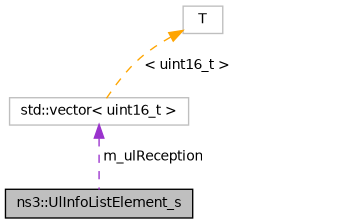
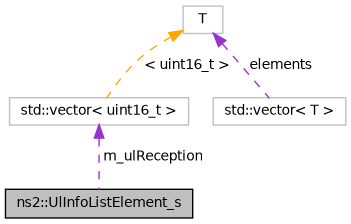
  digraph {
    node [color=grey75 fillcolor=white fontname=Helvetica fontsize=10 shape=record style=filled]
    edge [color=darkorchid3 dir=back fontname=Helvetica fontsize=10 labelfontname=Helvetica labelfontsize=10 style=dashed]
-   n1 [color=black fillcolor=grey75 fontcolor=black height=0.2 label="ns3::UlInfoListElement_s" width=0.4]
+   n1 [color=black fillcolor=grey75 fontcolor=black height=0.2 label="ns2::UlInfoListElement_s" width=0.4]
    n2 [height=0.2 label="std::vector\< uint16_t \>" width=0.4]
+   n3 [height=0.2 label="std::vector\< T \>" width=0.4]
    n4 [height=0.2 label=T width=0.4]
    n2 -> n1 [label=" m_ulReception"]
    n4 -> n2 [color=orange label=" \< uint16_t \>"]
+   n4 -> n3 [label=" elements"]
  }
